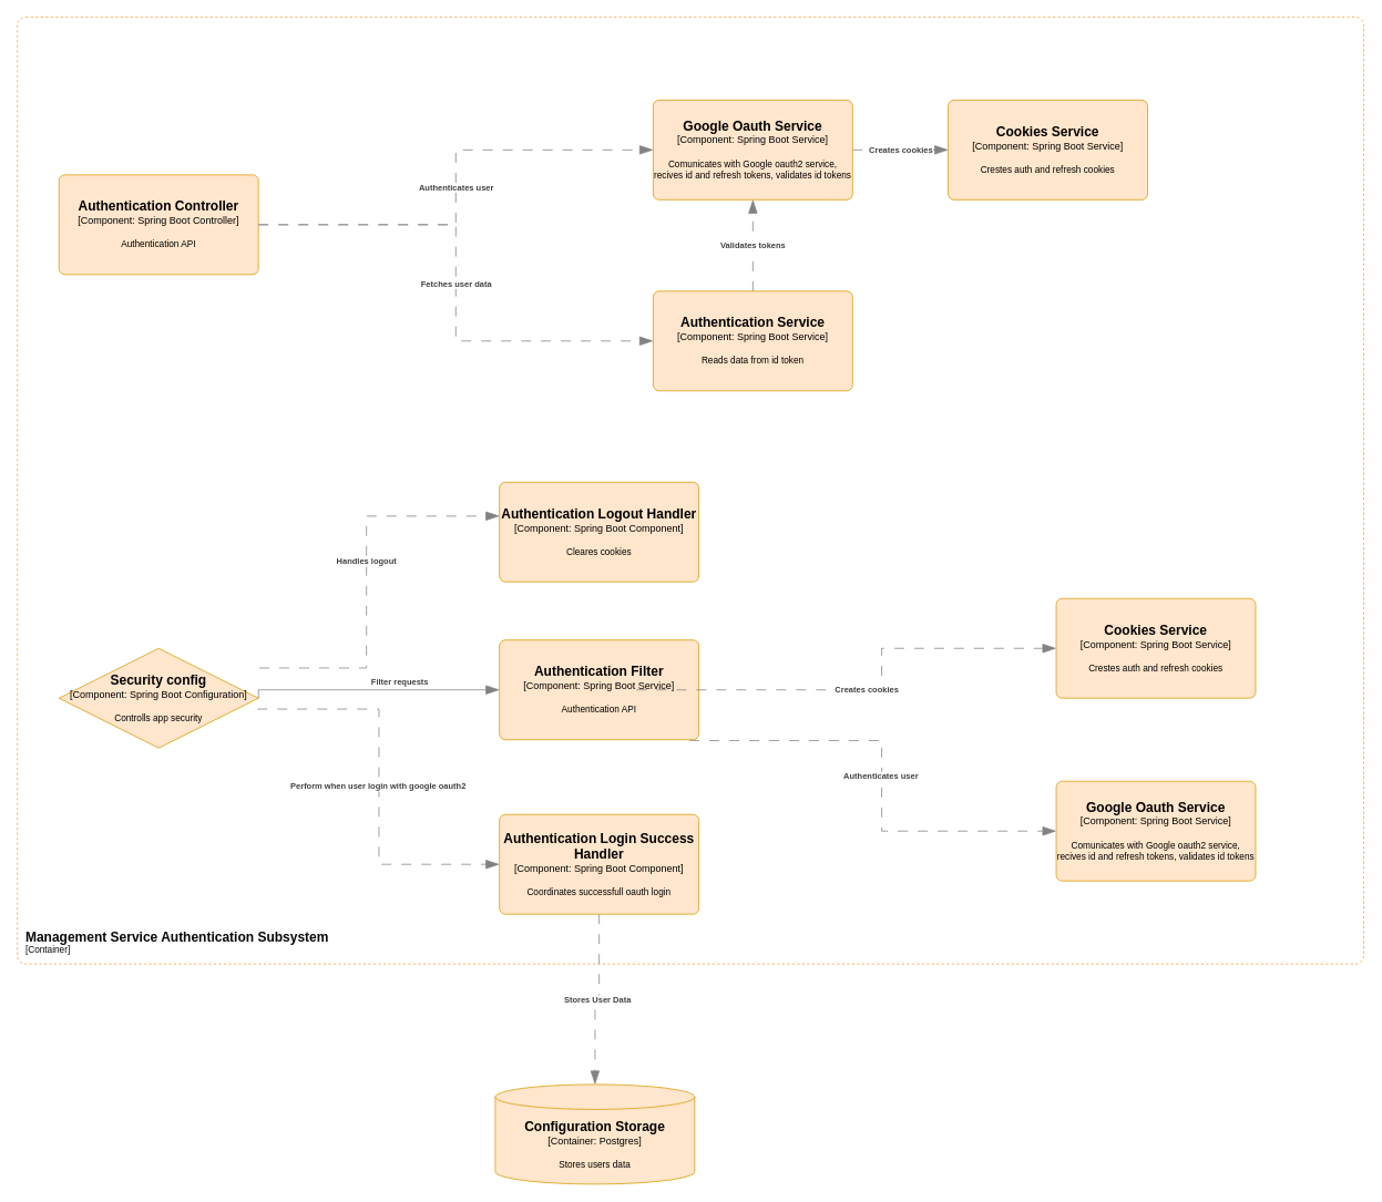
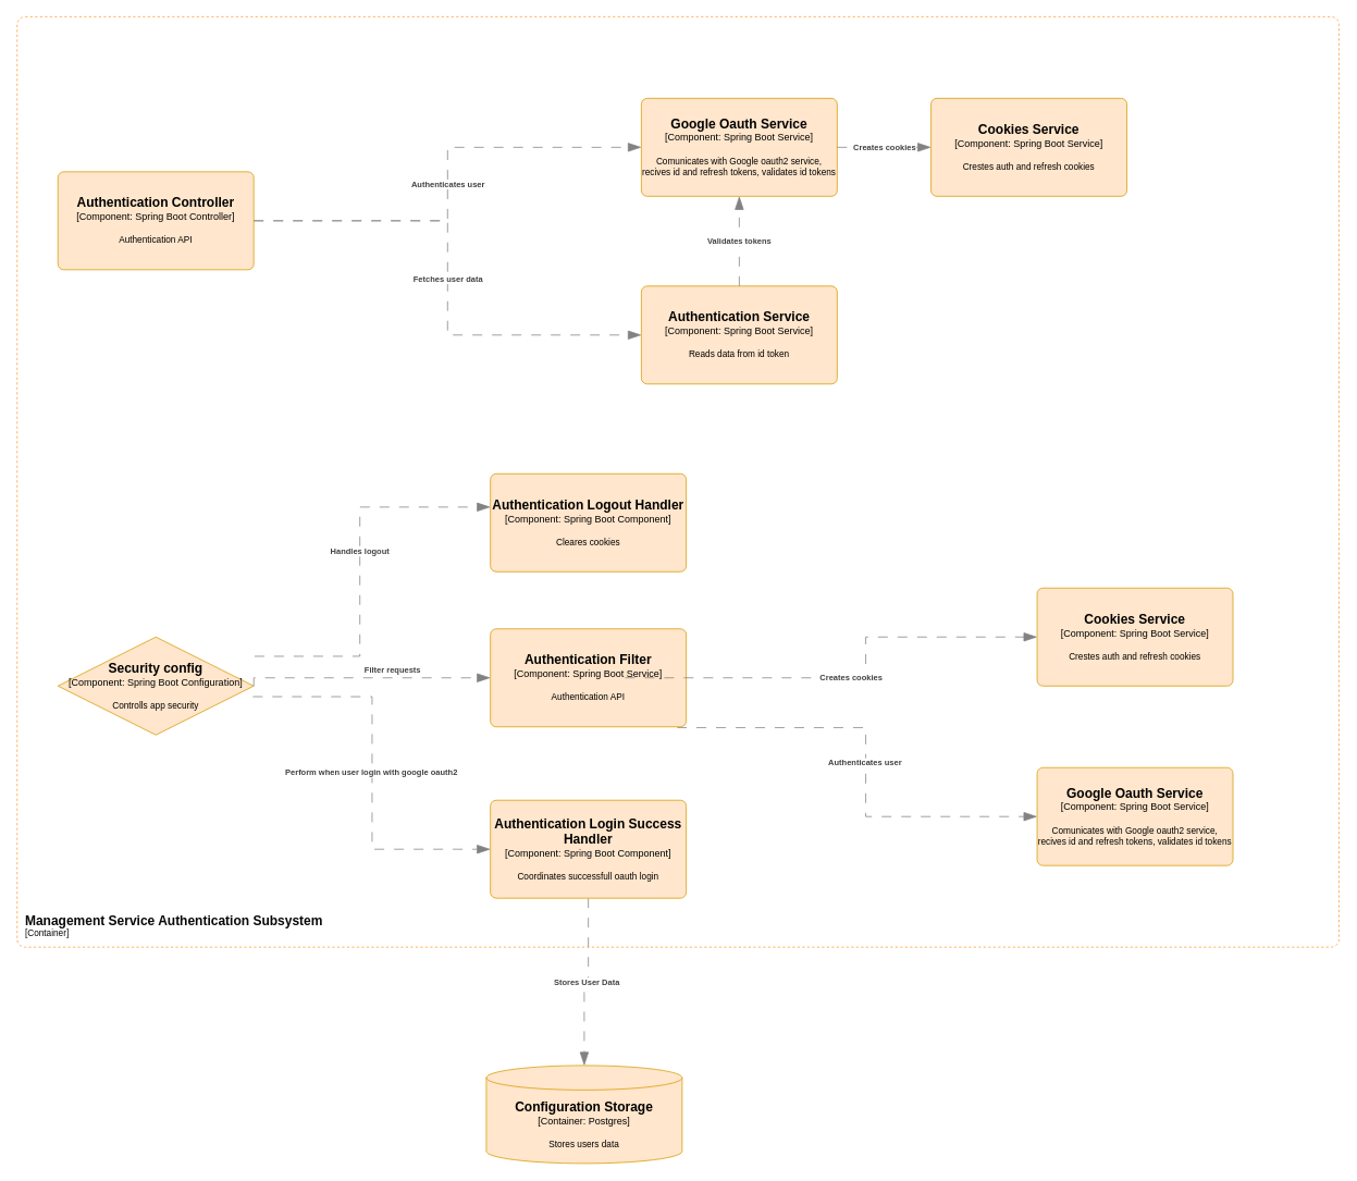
  <mxCell id="0" />
  <mxCell id="1" parent="0" />
  <mxCell id="2" value="&lt;font style=&quot;font-size: 16px&quot;&gt;&lt;b&gt;Configuration Storage&lt;/b&gt;&lt;/font&gt;&lt;div&gt;[Container:&amp;nbsp;Postgres]&lt;/div&gt;&lt;br&gt;&lt;div&gt;&lt;font style=&quot;font-size: 11px&quot;&gt;&lt;font&gt;Stores users data&lt;/font&gt;&lt;/font&gt;&lt;/div&gt;" style="shape=cylinder3;size=15;whiteSpace=wrap;html=1;boundedLbl=1;rounded=0;labelBackgroundColor=none;fillColor=#ffe6cc;fontSize=12;align=center;strokeColor=#d79b00;metaEdit=1;points=[[0.5,0,0],[1,0.25,0],[1,0.5,0],[1,0.75,0],[0.5,1,0],[0,0.75,0],[0,0.5,0],[0,0.25,0]];resizable=0;" parent="1" vertex="1"><mxGeometry x="595" y="1305" width="240" height="120" as="geometry" /></mxCell>
  <mxCell id="3" value="&lt;font style=&quot;font-size: 16px&quot;&gt;&lt;b&gt;Google Oauth Service&lt;/b&gt;&lt;/font&gt;&lt;div&gt;[Component: Spring Boot Service]&lt;/div&gt;&lt;br&gt;&lt;div&gt;&lt;font style=&quot;font-size: 11px&quot;&gt;Comunicates with Google oauth2 service, recives id and refresh tokens, validates id tokens&lt;/font&gt;&lt;/div&gt;" style="rounded=1;whiteSpace=wrap;html=1;labelBackgroundColor=none;fillColor=#ffe6cc;align=center;arcSize=6;strokeColor=#d79b00;metaEdit=1;resizable=0;points=[[0.25,0,0],[0.5,0,0],[0.75,0,0],[1,0.25,0],[1,0.5,0],[1,0.75,0],[0.75,1,0],[0.5,1,0],[0.25,1,0],[0,0.75,0],[0,0.5,0],[0,0.25,0]];" parent="1" vertex="1"><mxGeometry x="1270" y="940" width="240" height="120" as="geometry" /></mxCell>
  <mxCell id="4" value="&lt;font style=&quot;font-size: 16px&quot;&gt;&lt;b&gt;&lt;div style=&quot;text-align: left&quot;&gt;Management Service Authentication Subsystem&lt;/div&gt;&lt;/b&gt;&lt;/font&gt;&lt;div style=&quot;text-align: left&quot;&gt;[Container]&lt;/div&gt;" style="rounded=1;fontSize=11;whiteSpace=wrap;html=1;dashed=1;arcSize=20;fillColor=none;strokeColor=#FF9933;labelBackgroundColor=none;align=left;verticalAlign=bottom;labelBorderColor=none;spacingTop=0;spacing=10;metaEdit=1;rotatable=0;perimeter=rectanglePerimeter;labelPadding=0;allowArrows=0;connectable=0;expand=0;recursiveResize=0;editable=1;pointerEvents=0;absoluteArcSize=1;points=[[0.25,0,0],[0.5,0,0],[0.75,0,0],[1,0.25,0],[1,0.5,0],[1,0.75,0],[0.75,1,0],[0.5,1,0],[0.25,1,0],[0,0.75,0],[0,0.5,0],[0,0.25,0]];fontColor=#080808;" parent="1" vertex="1"><mxGeometry x="20" y="20" width="1620" height="1140" as="geometry" /></mxCell>
  <mxCell id="5" value="&lt;div style=&quot;text-align: left&quot;&gt;&lt;div style=&quot;text-align: center&quot;&gt;&lt;b&gt;Authenticates user&lt;/b&gt;&lt;/div&gt;" style="endArrow=blockThin;html=1;fontSize=10;fontColor=#404040;strokeWidth=1;endFill=1;strokeColor=#828282;elbow=vertical;metaEdit=1;endSize=14;startSize=14;jumpStyle=arc;jumpSize=16;rounded=0;edgeStyle=orthogonalEdgeStyle;exitX=0.998;exitY=0.675;exitDx=0;exitDy=0;exitPerimeter=0;entryX=0;entryY=0.5;entryDx=0;entryDy=0;entryPerimeter=0;dashed=1;dashPattern=12 12;" parent="1" target="3" edge="1"><mxGeometry width="240" relative="1" as="geometry"><mxPoint x="829.52" y="890" as="sourcePoint" /><mxPoint x="1270" y="1039" as="targetPoint" /><Array as="points"><mxPoint x="829" y="891" /><mxPoint x="1060" y="891" /><mxPoint x="1060" y="1000" /></Array><mxPoint x="-1" as="offset" /></mxGeometry></mxCell>
  <mxCell id="6" value="&lt;div style=&quot;text-align: left&quot;&gt;&lt;div style=&quot;text-align: center&quot;&gt;&lt;b&gt;Stores User Data&lt;/b&gt;&lt;/div&gt;" style="endArrow=blockThin;html=1;fontSize=10;fontColor=#404040;strokeWidth=1;endFill=1;strokeColor=#828282;elbow=vertical;metaEdit=1;endSize=14;startSize=14;jumpStyle=arc;jumpSize=16;rounded=0;edgeStyle=orthogonalEdgeStyle;dashed=1;dashPattern=12 12;exitX=0.5;exitY=1;exitDx=0;exitDy=0;exitPerimeter=0;" parent="1" source="9" target="2" edge="1"><mxGeometry width="240" relative="1" as="geometry"><mxPoint x="1660" y="760" as="sourcePoint" /><mxPoint x="1160" y="980" as="targetPoint" /></mxGeometry></mxCell>
  <mxCell id="7" value="&lt;font style=&quot;font-size: 16px&quot;&gt;&lt;b&gt;Cookies Service&lt;/b&gt;&lt;/font&gt;&lt;div&gt;[Component: Spring Boot Service]&lt;/div&gt;&lt;br&gt;&lt;div&gt;&lt;font style=&quot;font-size: 11px&quot;&gt;Crestes auth and refresh cookies&lt;/font&gt;&lt;/div&gt;" style="rounded=1;whiteSpace=wrap;html=1;labelBackgroundColor=none;fillColor=#ffe6cc;align=center;arcSize=6;strokeColor=#d79b00;metaEdit=1;resizable=0;points=[[0.25,0,0],[0.5,0,0],[0.75,0,0],[1,0.25,0],[1,0.5,0],[1,0.75,0],[0.75,1,0],[0.5,1,0],[0.25,1,0],[0,0.75,0],[0,0.5,0],[0,0.25,0]];" parent="1" vertex="1"><mxGeometry x="1270" y="720" width="240" height="120" as="geometry" /></mxCell>
  <mxCell id="8" value="&lt;font style=&quot;font-size: 16px&quot;&gt;&lt;b&gt;Authentication Filter&lt;/b&gt;&lt;/font&gt;&lt;div&gt;[Component: Spring Boot Service]&lt;/div&gt;&lt;br&gt;&lt;div&gt;&lt;font style=&quot;font-size: 11px&quot;&gt;Authentication API&lt;/font&gt;&lt;/div&gt;" style="rounded=1;whiteSpace=wrap;html=1;labelBackgroundColor=none;fillColor=#ffe6cc;align=center;arcSize=6;strokeColor=#d79b00;metaEdit=1;resizable=0;points=[[0.25,0,0],[0.5,0,0],[0.75,0,0],[1,0.25,0],[1,0.5,0],[1,0.75,0],[0.75,1,0],[0.5,1,0],[0.25,1,0],[0,0.75,0],[0,0.5,0],[0,0.25,0]];" parent="1" vertex="1"><mxGeometry x="600" y="770" width="240" height="120" as="geometry" /></mxCell>
  <mxCell id="9" value="&lt;font style=&quot;font-size: 16px&quot;&gt;&lt;b&gt;Authentication Login Success Handler&lt;/b&gt;&lt;/font&gt;&lt;div&gt;[Component: Spring Boot Component]&lt;/div&gt;&lt;br&gt;&lt;div&gt;&lt;font style=&quot;font-size: 11px&quot;&gt;Coordinates successfull oauth login&lt;/font&gt;&lt;/div&gt;" style="rounded=1;whiteSpace=wrap;html=1;labelBackgroundColor=none;fillColor=#ffe6cc;align=center;arcSize=6;strokeColor=#d79b00;metaEdit=1;resizable=0;points=[[0.25,0,0],[0.5,0,0],[0.75,0,0],[1,0.25,0],[1,0.5,0],[1,0.75,0],[0.75,1,0],[0.5,1,0],[0.25,1,0],[0,0.75,0],[0,0.5,0],[0,0.25,0]];" parent="1" vertex="1"><mxGeometry x="600" y="980" width="240" height="120" as="geometry" /></mxCell>
  <mxCell id="10" value="&lt;div style=&quot;text-align: left&quot;&gt;&lt;div style=&quot;text-align: center&quot;&gt;&lt;b&gt;Creates cookies&lt;/b&gt;&lt;/div&gt;" style="endArrow=blockThin;html=1;fontSize=10;fontColor=#404040;strokeWidth=1;endFill=1;strokeColor=#828282;elbow=vertical;metaEdit=1;endSize=14;startSize=14;jumpStyle=arc;jumpSize=16;rounded=0;edgeStyle=orthogonalEdgeStyle;exitX=1;exitY=0.5;exitDx=0;exitDy=0;exitPerimeter=0;dashed=1;dashPattern=12 12;entryX=0;entryY=0.5;entryDx=0;entryDy=0;entryPerimeter=0;" parent="1" target="7" edge="1"><mxGeometry width="240" relative="1" as="geometry"><mxPoint x="765" y="830" as="sourcePoint" /><mxPoint x="1190" y="790" as="targetPoint" /><mxPoint x="-1" as="offset" /><Array as="points"><mxPoint x="1060" y="830" /><mxPoint x="1060" y="780" /></Array></mxGeometry></mxCell>
  <mxCell id="11" value="&lt;font style=&quot;font-size: 16px&quot;&gt;&lt;b&gt;Security config&lt;/b&gt;&lt;/font&gt;&lt;div&gt;[Component: Spring Boot Configuration]&lt;/div&gt;&lt;br&gt;&lt;div&gt;&lt;font style=&quot;font-size: 11px&quot;&gt;Controlls app security&lt;/font&gt;&lt;/div&gt;" style="rhombus;whiteSpace=wrap;html=1;labelBackgroundColor=none;fillColor=#ffe6cc;align=center;arcSize=6;strokeColor=#d79b00;metaEdit=1;resizable=0;points=[[0.25,0,0],[0.5,0,0],[0.75,0,0],[1,0.25,0],[1,0.5,0],[1,0.75,0],[0.75,1,0],[0.5,1,0],[0.25,1,0],[0,0.75,0],[0,0.5,0],[0,0.25,0]];" parent="1" vertex="1"><mxGeometry x="70" y="780" width="240" height="120" as="geometry" /></mxCell>
- <mxCell id="12" value="&lt;div style=&quot;text-align: left&quot;&gt;&lt;div style=&quot;text-align: center&quot;&gt;&lt;b&gt;Filter requests&lt;/b&gt;&lt;/div&gt;" style="endArrow=blockThin;html=1;fontSize=10;fontColor=#404040;strokeWidth=1;endFill=1;strokeColor=#828282;elbow=vertical;metaEdit=1;endSize=14;startSize=14;jumpStyle=arc;jumpSize=16;rounded=0;edgeStyle=orthogonalEdgeStyle;exitX=1;exitY=0.5;exitDx=0;exitDy=0;exitPerimeter=0;entryX=0;entryY=0.5;entryDx=0;entryDy=0;entryPerimeter=0;dashed=0;dashPattern=12 12;" parent="1" source="11" target="8" edge="1"><mxGeometry x="0.2" y="10" width="240" relative="1" as="geometry"><mxPoint x="680" y="850" as="sourcePoint" /><mxPoint x="760" y="1000" as="targetPoint" /><mxPoint as="offset" /><Array as="points"><mxPoint x="310" y="830" /></Array></mxGeometry></mxCell>
+ <mxCell id="12" value="&lt;div style=&quot;text-align: left&quot;&gt;&lt;div style=&quot;text-align: center&quot;&gt;&lt;b&gt;Filter requests&lt;/b&gt;&lt;/div&gt;" style="endArrow=blockThin;html=1;fontSize=10;fontColor=#404040;strokeWidth=1;endFill=1;strokeColor=#828282;elbow=vertical;metaEdit=1;endSize=14;startSize=14;jumpStyle=arc;jumpSize=16;rounded=0;edgeStyle=orthogonalEdgeStyle;exitX=1;exitY=0.5;exitDx=0;exitDy=0;exitPerimeter=0;entryX=0;entryY=0.5;entryDx=0;entryDy=0;entryPerimeter=0;dashed=1;dashPattern=12 12;" parent="1" source="11" target="8" edge="1"><mxGeometry x="0.2" y="10" width="240" relative="1" as="geometry"><mxPoint x="680" y="850" as="sourcePoint" /><mxPoint x="760" y="1000" as="targetPoint" /><mxPoint as="offset" /><Array as="points"><mxPoint x="310" y="830" /></Array></mxGeometry></mxCell>
  <mxCell id="13" value="&lt;div style=&quot;text-align: left&quot;&gt;&lt;div style=&quot;text-align: center&quot;&gt;&lt;b&gt;Perform when user login with google oauth2&lt;/b&gt;&lt;/div&gt;" style="endArrow=blockThin;html=1;fontSize=10;fontColor=#404040;strokeWidth=1;endFill=1;strokeColor=#828282;elbow=vertical;metaEdit=1;endSize=14;startSize=14;jumpStyle=arc;jumpSize=16;rounded=0;edgeStyle=orthogonalEdgeStyle;exitX=0.995;exitY=0.609;exitDx=0;exitDy=0;exitPerimeter=0;entryX=0;entryY=0.5;entryDx=0;entryDy=0;entryPerimeter=0;dashed=1;dashPattern=12 12;" parent="1" source="11" target="9" edge="1"><mxGeometry width="240" relative="1" as="geometry"><mxPoint x="320" y="850" as="sourcePoint" /><mxPoint x="610" y="840" as="targetPoint" /><mxPoint x="-1" as="offset" /></mxGeometry></mxCell>
  <mxCell id="14" value="&lt;font style=&quot;font-size: 16px&quot;&gt;&lt;b&gt;Authentication Logout Handler&lt;/b&gt;&lt;/font&gt;&lt;div&gt;[Component: Spring Boot Component]&lt;/div&gt;&lt;br&gt;&lt;div&gt;&lt;font style=&quot;font-size: 11px&quot;&gt;Cleares cookies&lt;/font&gt;&lt;/div&gt;" style="rounded=1;whiteSpace=wrap;html=1;labelBackgroundColor=none;fillColor=#ffe6cc;align=center;arcSize=6;strokeColor=#d79b00;metaEdit=1;resizable=0;points=[[0.25,0,0],[0.5,0,0],[0.75,0,0],[1,0.25,0],[1,0.5,0],[1,0.75,0],[0.75,1,0],[0.5,1,0],[0.25,1,0],[0,0.75,0],[0,0.5,0],[0,0.25,0]];" parent="1" vertex="1"><mxGeometry x="600" y="580" width="240" height="120" as="geometry" /></mxCell>
  <mxCell id="15" value="&lt;div style=&quot;text-align: left&quot;&gt;&lt;div style=&quot;text-align: center&quot;&gt;&lt;b&gt;Handles logout&lt;/b&gt;&lt;/div&gt;" style="endArrow=blockThin;html=1;fontSize=10;fontColor=#404040;strokeWidth=1;endFill=1;strokeColor=#828282;elbow=vertical;metaEdit=1;endSize=14;startSize=14;jumpStyle=arc;jumpSize=16;rounded=0;edgeStyle=orthogonalEdgeStyle;exitX=1.004;exitY=0.197;exitDx=0;exitDy=0;exitPerimeter=0;entryX=0;entryY=0.34;entryDx=0;entryDy=0;entryPerimeter=0;dashed=1;dashPattern=12 12;" parent="1" source="11" target="14" edge="1"><mxGeometry x="0.094" width="240" relative="1" as="geometry"><mxPoint x="320" y="850" as="sourcePoint" /><mxPoint x="610" y="840" as="targetPoint" /><mxPoint as="offset" /><Array as="points"><mxPoint x="440" y="804" /><mxPoint x="440" y="621" /></Array></mxGeometry></mxCell>
  <mxCell id="16" value="&lt;font style=&quot;font-size: 16px&quot;&gt;&lt;b&gt;Google Oauth Service&lt;/b&gt;&lt;/font&gt;&lt;div&gt;[Component: Spring Boot Service]&lt;/div&gt;&lt;br&gt;&lt;div&gt;&lt;font style=&quot;font-size: 11px&quot;&gt;Comunicates with Google oauth2 service, recives id and refresh tokens, validates id tokens&lt;/font&gt;&lt;/div&gt;" style="rounded=1;whiteSpace=wrap;html=1;labelBackgroundColor=none;fillColor=#ffe6cc;align=center;arcSize=6;strokeColor=#d79b00;metaEdit=1;resizable=0;points=[[0.25,0,0],[0.5,0,0],[0.75,0,0],[1,0.25,0],[1,0.5,0],[1,0.75,0],[0.75,1,0],[0.5,1,0],[0.25,1,0],[0,0.75,0],[0,0.5,0],[0,0.25,0]];" parent="1" vertex="1"><mxGeometry x="785" y="120" width="240" height="120" as="geometry" /></mxCell>
  <mxCell id="17" value="&lt;font style=&quot;font-size: 16px&quot;&gt;&lt;b&gt;Authentication Controller&lt;/b&gt;&lt;/font&gt;&lt;div&gt;[Component: Spring Boot Controller]&lt;/div&gt;&lt;br&gt;&lt;div&gt;&lt;font style=&quot;font-size: 11px&quot;&gt;Authentication API&lt;/font&gt;&lt;/div&gt;" style="rounded=1;whiteSpace=wrap;html=1;labelBackgroundColor=none;fillColor=#ffe6cc;align=center;arcSize=6;strokeColor=#d79b00;metaEdit=1;resizable=0;points=[[0.25,0,0],[0.5,0,0],[0.75,0,0],[1,0.25,0],[1,0.5,0],[1,0.75,0],[0.75,1,0],[0.5,1,0],[0.25,1,0],[0,0.75,0],[0,0.5,0],[0,0.25,0]];" parent="1" vertex="1"><mxGeometry x="70" y="210" width="240" height="120" as="geometry" /></mxCell>
  <mxCell id="18" value="&lt;div style=&quot;text-align: left&quot;&gt;&lt;div style=&quot;text-align: center&quot;&gt;&lt;b&gt;Authenticates user&lt;/b&gt;&lt;/div&gt;" style="endArrow=blockThin;html=1;fontSize=10;fontColor=#404040;strokeWidth=1;endFill=1;strokeColor=#828282;elbow=vertical;metaEdit=1;endSize=14;startSize=14;jumpStyle=arc;jumpSize=16;rounded=0;edgeStyle=orthogonalEdgeStyle;exitX=1;exitY=0.5;exitDx=0;exitDy=0;exitPerimeter=0;entryX=0;entryY=0.5;entryDx=0;entryDy=0;entryPerimeter=0;dashed=1;dashPattern=12 12;" parent="1" source="17" target="16" edge="1"><mxGeometry width="240" relative="1" as="geometry"><mxPoint x="770" y="300" as="sourcePoint" /><mxPoint x="1010" y="300" as="targetPoint" /></mxGeometry></mxCell>
  <mxCell id="19" value="&lt;font style=&quot;font-size: 16px&quot;&gt;&lt;b&gt;Cookies Service&lt;/b&gt;&lt;/font&gt;&lt;div&gt;[Component: Spring Boot Service]&lt;/div&gt;&lt;br&gt;&lt;div&gt;&lt;font style=&quot;font-size: 11px&quot;&gt;Crestes auth and refresh cookies&lt;/font&gt;&lt;/div&gt;" style="rounded=1;whiteSpace=wrap;html=1;labelBackgroundColor=none;fillColor=#ffe6cc;align=center;arcSize=6;strokeColor=#d79b00;metaEdit=1;resizable=0;points=[[0.25,0,0],[0.5,0,0],[0.75,0,0],[1,0.25,0],[1,0.5,0],[1,0.75,0],[0.75,1,0],[0.5,1,0],[0.25,1,0],[0,0.75,0],[0,0.5,0],[0,0.25,0]];" parent="1" vertex="1"><mxGeometry x="1140" y="120" width="240" height="120" as="geometry" /></mxCell>
  <mxCell id="20" value="&lt;div style=&quot;text-align: left&quot;&gt;&lt;div style=&quot;text-align: center&quot;&gt;&lt;b&gt;Creates cookies&lt;/b&gt;&lt;/div&gt;" style="endArrow=blockThin;html=1;fontSize=10;fontColor=#404040;strokeWidth=1;endFill=1;strokeColor=#828282;elbow=vertical;metaEdit=1;endSize=14;startSize=14;jumpStyle=arc;jumpSize=16;rounded=0;edgeStyle=orthogonalEdgeStyle;exitX=1;exitY=0.5;exitDx=0;exitDy=0;exitPerimeter=0;dashed=1;dashPattern=12 12;" parent="1" source="16" target="19" edge="1"><mxGeometry width="240" relative="1" as="geometry"><mxPoint x="590" y="260" as="sourcePoint" /><mxPoint x="830" y="260" as="targetPoint" /></mxGeometry></mxCell>
  <mxCell id="21" value="&lt;font style=&quot;font-size: 16px&quot;&gt;&lt;b&gt;Authentication Service&lt;/b&gt;&lt;/font&gt;&lt;div&gt;[Component: Spring Boot Service]&lt;/div&gt;&lt;br&gt;&lt;div&gt;&lt;font style=&quot;font-size: 11px&quot;&gt;Reads data from id token&lt;/font&gt;&lt;/div&gt;" style="rounded=1;whiteSpace=wrap;html=1;labelBackgroundColor=none;fillColor=#ffe6cc;align=center;arcSize=6;strokeColor=#d79b00;metaEdit=1;resizable=0;points=[[0.25,0,0],[0.5,0,0],[0.75,0,0],[1,0.25,0],[1,0.5,0],[1,0.75,0],[0.75,1,0],[0.5,1,0],[0.25,1,0],[0,0.75,0],[0,0.5,0],[0,0.25,0]];" parent="1" vertex="1"><mxGeometry x="785" y="350" width="240" height="120" as="geometry" /></mxCell>
  <mxCell id="22" value="&lt;div style=&quot;text-align: left&quot;&gt;&lt;div style=&quot;text-align: center&quot;&gt;&lt;b&gt;Fetches user data&lt;/b&gt;&lt;/div&gt;" style="endArrow=blockThin;html=1;fontSize=10;fontColor=#404040;strokeWidth=1;endFill=1;strokeColor=#828282;elbow=vertical;metaEdit=1;endSize=14;startSize=14;jumpStyle=arc;jumpSize=16;rounded=0;edgeStyle=orthogonalEdgeStyle;entryX=0;entryY=0.5;entryDx=0;entryDy=0;entryPerimeter=0;dashed=1;dashPattern=12 12;" parent="1" source="17" target="21" edge="1"><mxGeometry width="240" relative="1" as="geometry"><mxPoint x="590" y="260" as="sourcePoint" /><mxPoint x="795" y="190" as="targetPoint" /></mxGeometry></mxCell>
  <mxCell id="23" value="&lt;div style=&quot;text-align: left&quot;&gt;&lt;div style=&quot;text-align: center&quot;&gt;&lt;b&gt;Validates tokens&lt;/b&gt;&lt;/div&gt;" style="endArrow=blockThin;html=1;fontSize=10;fontColor=#404040;strokeWidth=1;endFill=1;strokeColor=#828282;elbow=vertical;metaEdit=1;endSize=14;startSize=14;jumpStyle=arc;jumpSize=16;rounded=0;edgeStyle=orthogonalEdgeStyle;entryX=0.5;entryY=1;entryDx=0;entryDy=0;entryPerimeter=0;dashed=1;dashPattern=12 12;exitX=0.5;exitY=0;exitDx=0;exitDy=0;exitPerimeter=0;" parent="1" source="21" target="16" edge="1"><mxGeometry width="240" relative="1" as="geometry"><mxPoint x="590" y="260" as="sourcePoint" /><mxPoint x="795" y="420" as="targetPoint" /></mxGeometry></mxCell>
